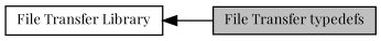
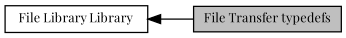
  digraph {
    rankdir=LR
    fontname="Playfair Display"
    node [color=black fontname="Playfair Display" fontsize=10 shape=record style=filled]
    n1 [fillcolor=grey75 fontcolor=black height=0.2 label="File Transfer typedefs" width=0.4]
-   n2 [fillcolor=white height=0.2 label="File Transfer Library" width=0.4]
+   n2 [fillcolor=white height=0.2 label="File Library Library" width=0.4]
    n2 -> n1 [dir=back fontname="Playfair Display" fontsize=10 labelfontname=Helvetica labelfontsize=10 shape=plaintext style=solid]
  }
